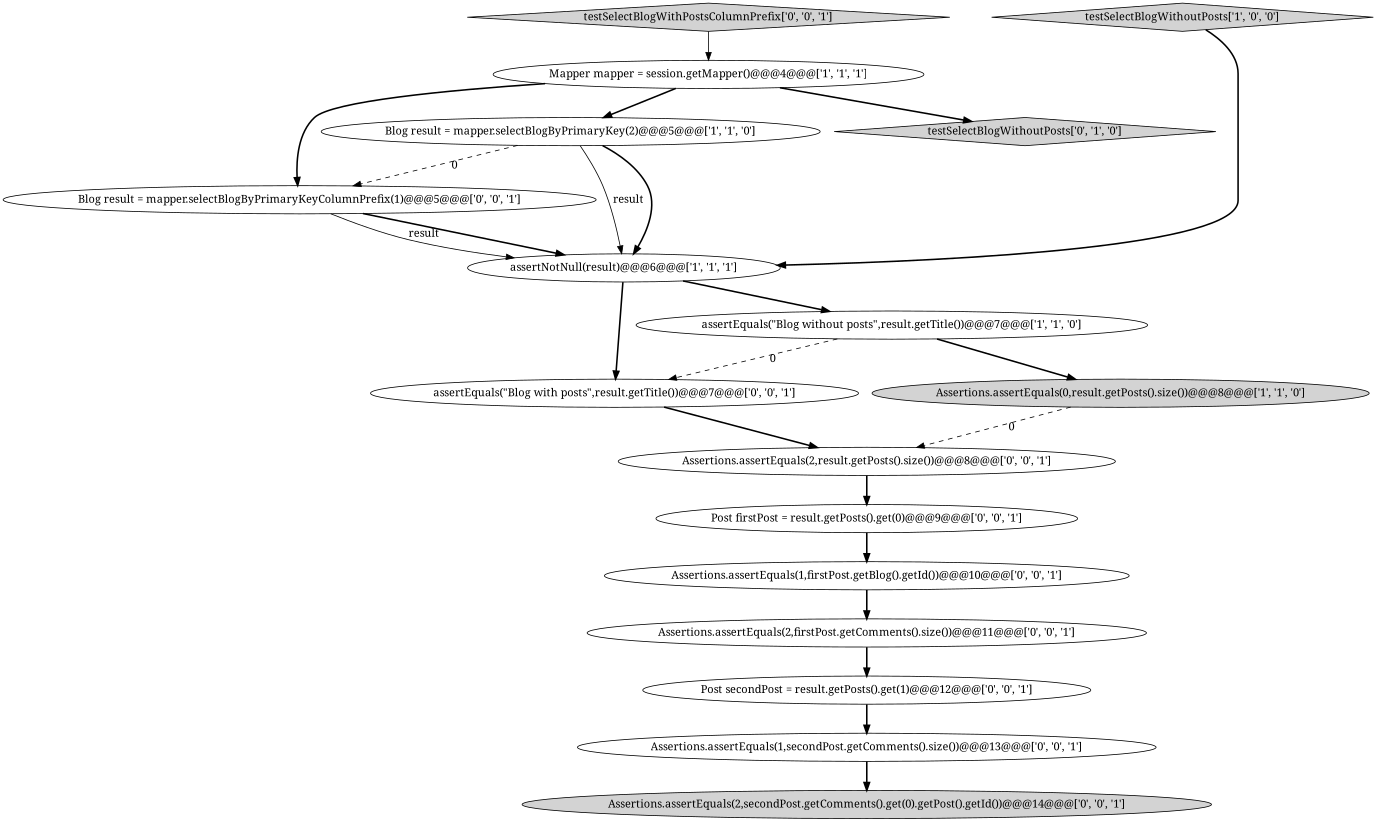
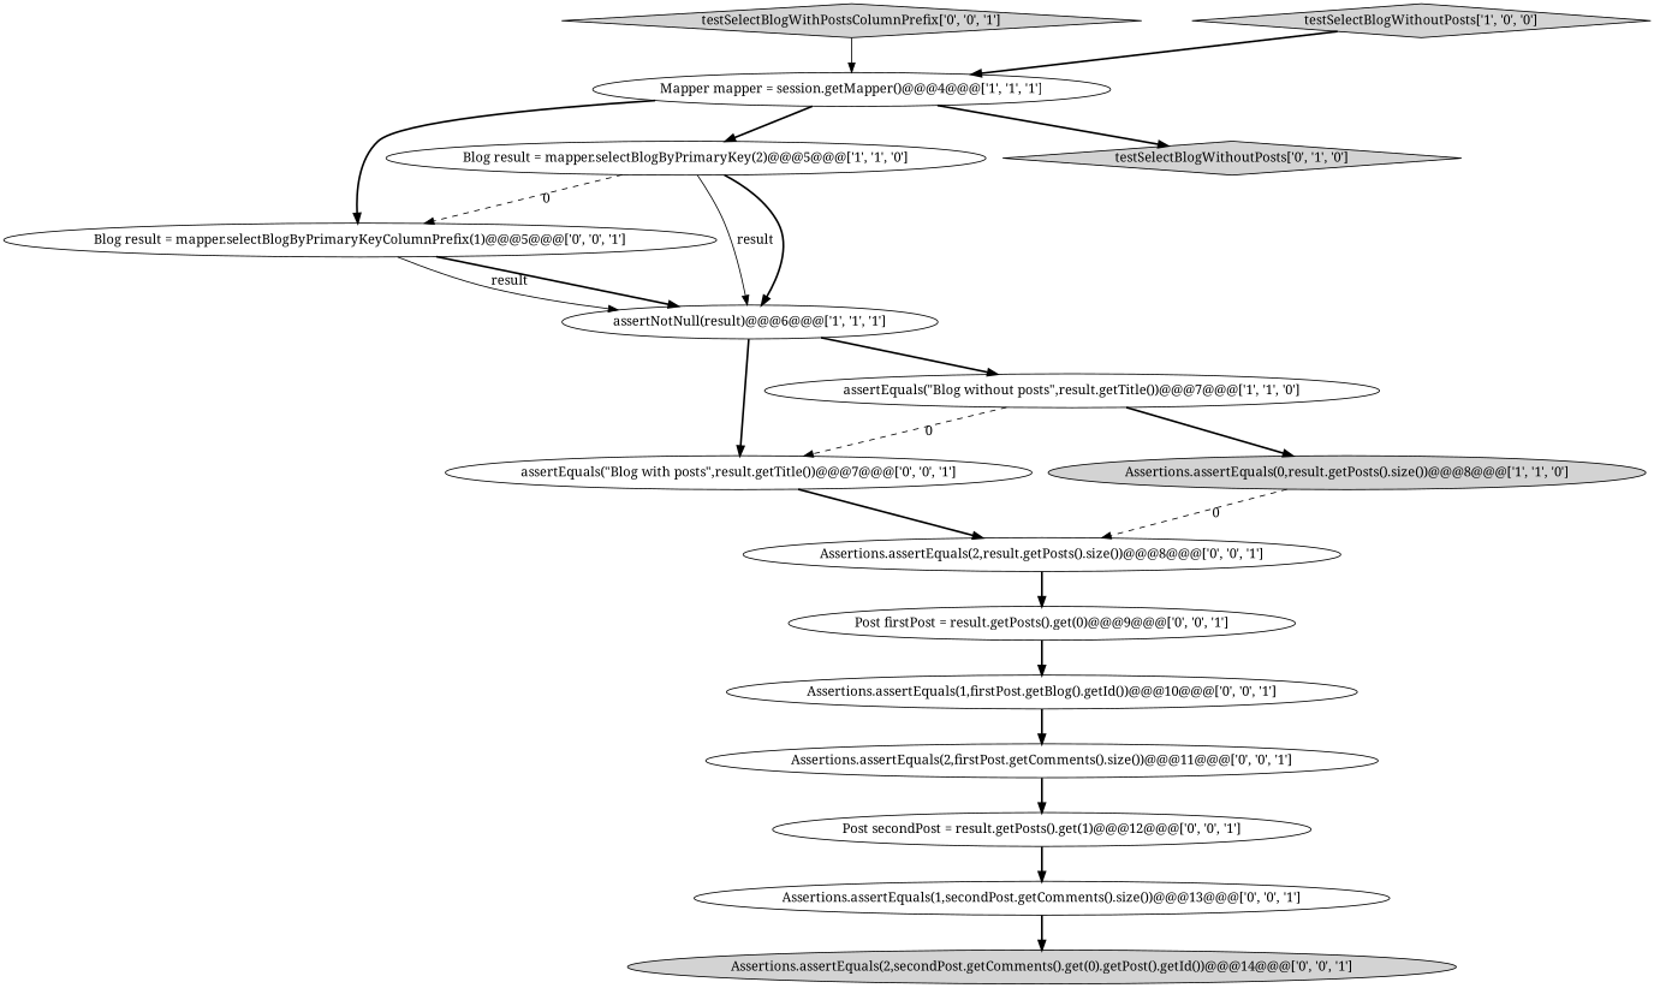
  digraph {
    fontname="Noto Serif"
    node [fillcolor=white fontname="Noto Serif" shape=ellipse style=filled]
    edge [fontname="Noto Serif" style=bold]
    n1 [label="Blog result = mapper.selectBlogByPrimaryKey(2)@@@5@@@['1', '1', '0']"]
    n2 [label="Blog result = mapper.selectBlogByPrimaryKeyColumnPrefix(1)@@@5@@@['0', '0', '1']"]
    n3 [label="assertNotNull(result)@@@6@@@['1', '1', '1']"]
    n4 [label="assertEquals(\"Blog without posts\",result.getTitle())@@@7@@@['1', '1', '0']"]
    n5 [label="assertEquals(\"Blog with posts\",result.getTitle())@@@7@@@['0', '0', '1']"]
    n6 [fillcolor=lightgray label="testSelectBlogWithoutPosts['1', '0', '0']" shape=diamond]
    n7 [label="Mapper mapper = session.getMapper()@@@4@@@['1', '1', '1']"]
    n8 [fillcolor=lightgray label="testSelectBlogWithoutPosts['0', '1', '0']" shape=diamond]
    n9 [label="Post firstPost = result.getPosts().get(0)@@@9@@@['0', '0', '1']"]
    n10 [label="Assertions.assertEquals(1,firstPost.getBlog().getId())@@@10@@@['0', '0', '1']"]
    n11 [label="Assertions.assertEquals(2,firstPost.getComments().size())@@@11@@@['0', '0', '1']"]
    n12 [fillcolor=lightgray label="testSelectBlogWithPostsColumnPrefix['0', '0', '1']" shape=diamond]
    n13 [label="Post secondPost = result.getPosts().get(1)@@@12@@@['0', '0', '1']"]
    n14 [label="Assertions.assertEquals(1,secondPost.getComments().size())@@@13@@@['0', '0', '1']"]
    n15 [fillcolor=lightgray label="Assertions.assertEquals(0,result.getPosts().size())@@@8@@@['1', '1', '0']"]
    n16 [label="Assertions.assertEquals(2,result.getPosts().size())@@@8@@@['0', '0', '1']"]
    n17 [fillcolor=lightgray label="Assertions.assertEquals(2,secondPost.getComments().get(0).getPost().getId())@@@14@@@['0', '0', '1']"]
    n1 -> n2 [label=0 style=dashed]
    n1 -> n3 [label=result style=solid]
    n1 -> n3
    n2 -> n3
    n2 -> n3 [label=result style=solid]
    n3 -> n4
    n3 -> n5
    n4 -> n5 [label=0 style=dashed]
    n4 -> n15
    n5 -> n16
-   n6 -> n3
+   n6 -> n7
    n7 -> n1
    n7 -> n2
    n7 -> n8
    n9 -> n10
    n10 -> n11
    n11 -> n13
    n12 -> n7 [style=solid]
    n13 -> n14
    n14 -> n17
    n15 -> n16 [label=0 style=dashed]
    n16 -> n9
  }
